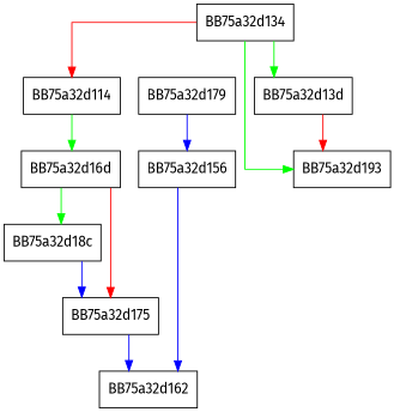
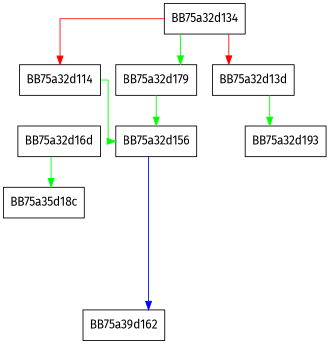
  digraph {
    fontname="Fira Sans"
    splines=ortho
    node [fontname="Fira Sans" shape=box]
    edge [color=green fontname="Fira Sans"]
    BB75a32d114
    BB75a32d16d
-   BB75a32d18c
-   BB75a32d175
+   BB75a32d18c [label=BB75a35d18c]
    BB75a32d134
    BB75a32d179
    BB75a32d13d
-   BB75a32d162
+   BB75a32d162 [label=BB75a39d162]
    BB75a32d156
    BB75a32d193
-   BB75a32d114 -> BB75a32d16d
+   BB75a32d114 -> BB75a32d156
    BB75a32d16d -> BB75a32d18c
-   BB75a32d16d -> BB75a32d175 [color=red]
-   BB75a32d18c -> BB75a32d175 [color=blue]
-   BB75a32d175 -> BB75a32d162 [color=blue]
    BB75a32d134 -> BB75a32d114 [color=red]
-   BB75a32d134 -> BB75a32d193
-   BB75a32d134 -> BB75a32d13d
-   BB75a32d179 -> BB75a32d156 [color=blue]
-   BB75a32d13d -> BB75a32d193 [color=red]
+   BB75a32d134 -> BB75a32d179
+   BB75a32d134 -> BB75a32d13d [color=red]
+   BB75a32d179 -> BB75a32d156
+   BB75a32d13d -> BB75a32d193
    BB75a32d156 -> BB75a32d162 [color=blue]
  }
